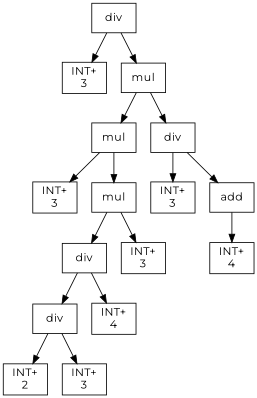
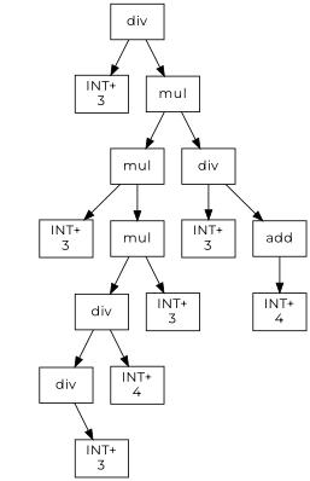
  digraph {
    fontname=Montserrat
    node [fontname=Montserrat shape=box]
    edge [fontname=Montserrat]
    n1 [label=div]
    n2 [label="INT+\n3"]
    n3 [label=mul]
    n4 [label=mul]
    n5 [label=div]
    n6 [label="INT+\n3"]
    n7 [label=mul]
    n8 [label="INT+\n3"]
    n9 [label=add]
    n10 [label=div]
    n11 [label="INT+\n3"]
    n12 [label=div]
    n13 [label="INT+\n4"]
-   n14 [label="INT+\n2"]
    n15 [label="INT+\n3"]
    n16 [label="INT+\n4"]
    n1 -> n2
    n1 -> n3
    n3 -> n4
    n3 -> n5
    n4 -> n6
    n4 -> n7
    n5 -> n8
    n5 -> n9
    n7 -> n10
    n7 -> n11
    n9 -> n16
    n10 -> n12
    n10 -> n13
-   n12 -> n14
    n12 -> n15
  }
